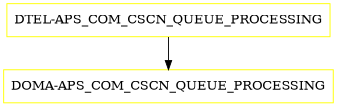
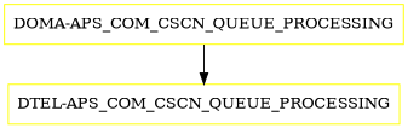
  digraph {
    node [color=yellow shape=box]
    "DTEL-APS_COM_CSCN_QUEUE_PROCESSING"
    "DOMA-APS_COM_CSCN_QUEUE_PROCESSING"
-   "DTEL-APS_COM_CSCN_QUEUE_PROCESSING" -> "DOMA-APS_COM_CSCN_QUEUE_PROCESSING"
+   "DOMA-APS_COM_CSCN_QUEUE_PROCESSING" -> "DTEL-APS_COM_CSCN_QUEUE_PROCESSING"
  }
